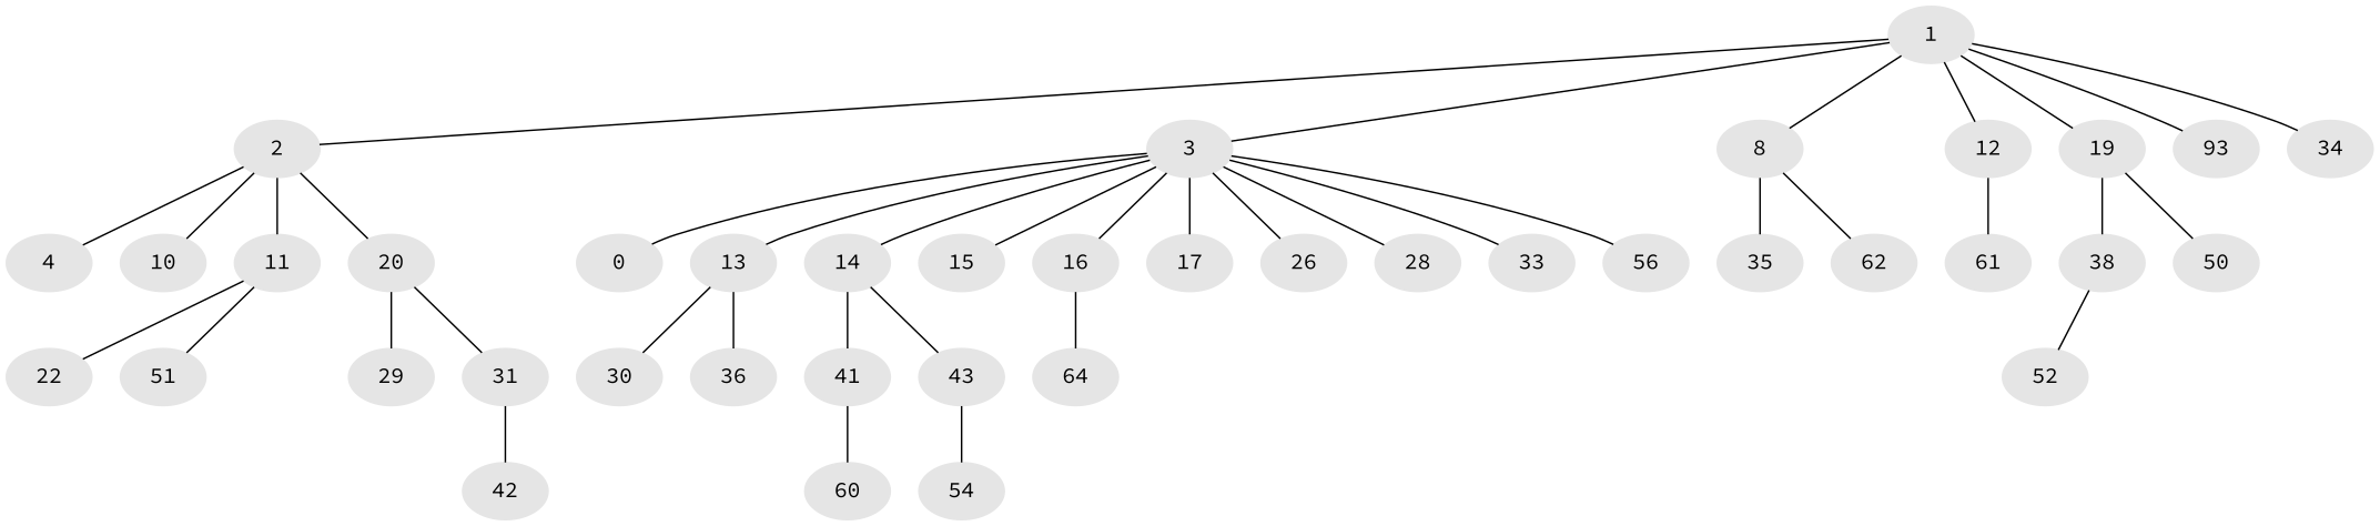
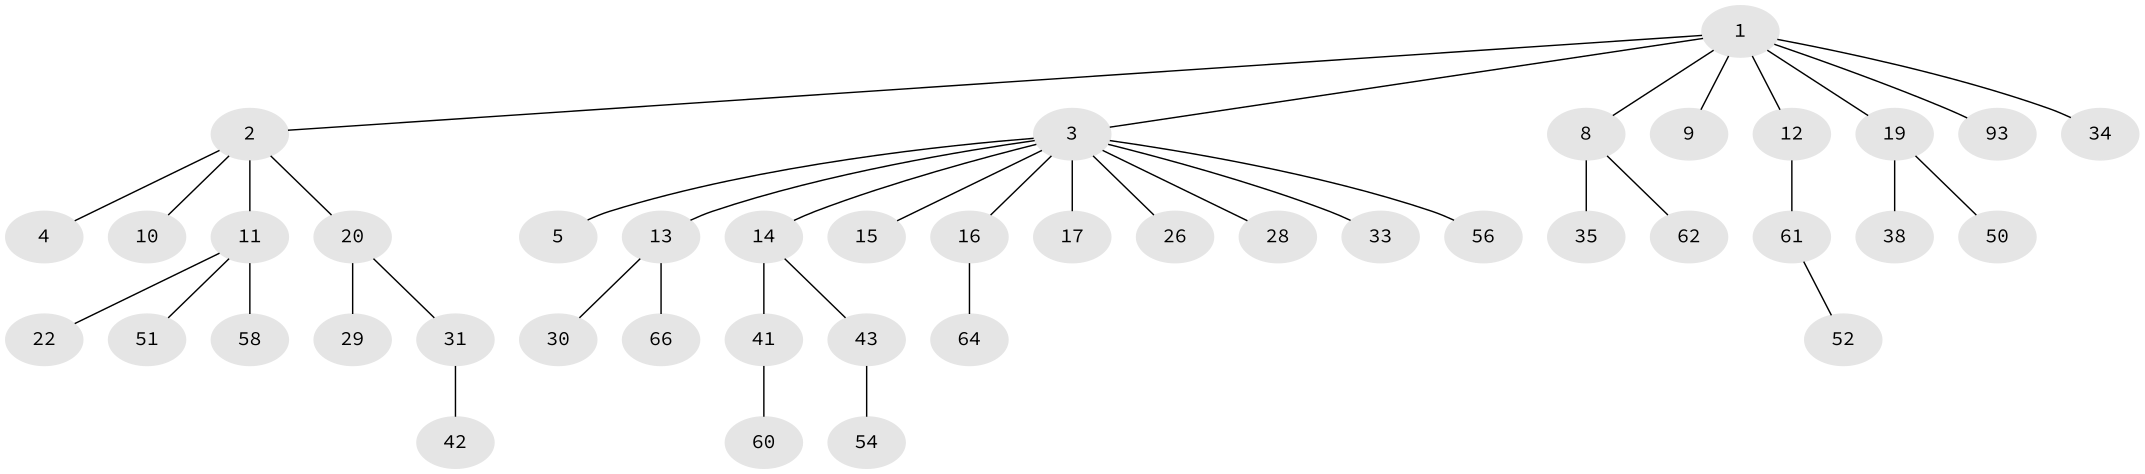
  graph {
    fontname="Source Code Pro"
    node [color=gray90 fontname="Source Code Pro" style=filled]
    edge [fontname="Source Code Pro"]
    1 [super="+6"]
    2 [super="+45"]
    3 [super="+7"]
    8 [super="+37"]
+   9
    12 [super="+48"]
    19 [super="+27"]
    n8 [label=93 super="+53"]
    34
    4
    10 [super="+25"]
    11 [super="+24"]
    20 [super="+49"]
-   5 [super="+21" label=0]
+   5 [super="+21"]
    13 [super="+32"]
    14 [super="+40"]
    15 [super="+39"]
    16 [super="+59"]
    17 [super="+18"]
    26 [super="+63"]
    28
    33 [super="+47"]
    56
    35
    62
    61
    38
    50
    22 [super="+46"]
    51
+   58 [super="+66"]
    29
    31
    30
-   36
+   36 [label=66]
    41 [super="+55"]
    43
    64
    60
    54 [super="+65"]
    52 [super="+57"]
    42 [super="+44"]
    1 -- 2
    1 -- 3
    1 -- 8
+   1 -- 9
    1 -- 12
    1 -- 19
    1 -- n8
    1 -- 34
    2 -- 4
    2 -- 10
    2 -- 11
    2 -- 20
    3 -- 5
    3 -- 13
    3 -- 14
    3 -- 15
    3 -- 16
    3 -- 17
    3 -- 26
    3 -- 28
    3 -- 33
    3 -- 56
    8 -- 35
    8 -- 62
    12 -- 61
    19 -- 38
    19 -- 50
    11 -- 22
    11 -- 51
+   11 -- 58
    20 -- 29
    20 -- 31
    13 -- 30
    13 -- 36
    14 -- 41
    14 -- 43
    16 -- 64
-   38 -- 52
+   61 -- 52
    31 -- 42
    41 -- 60
    43 -- 54
  }
